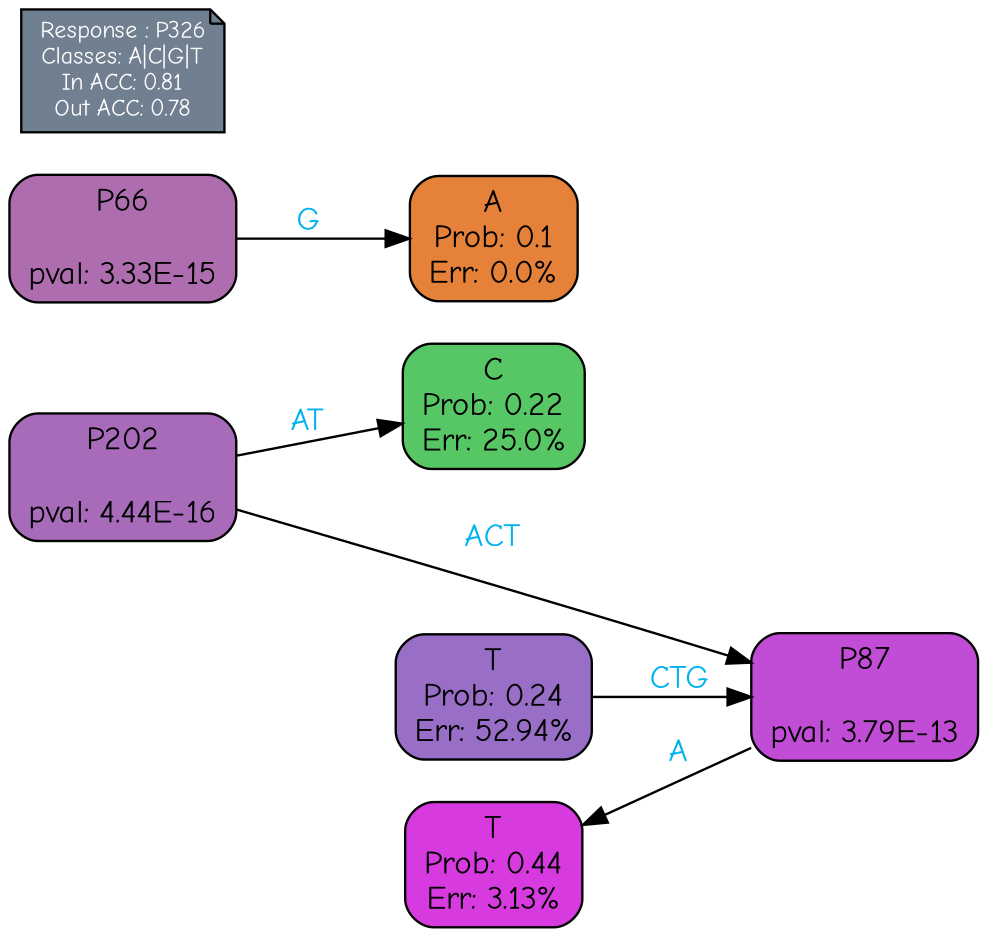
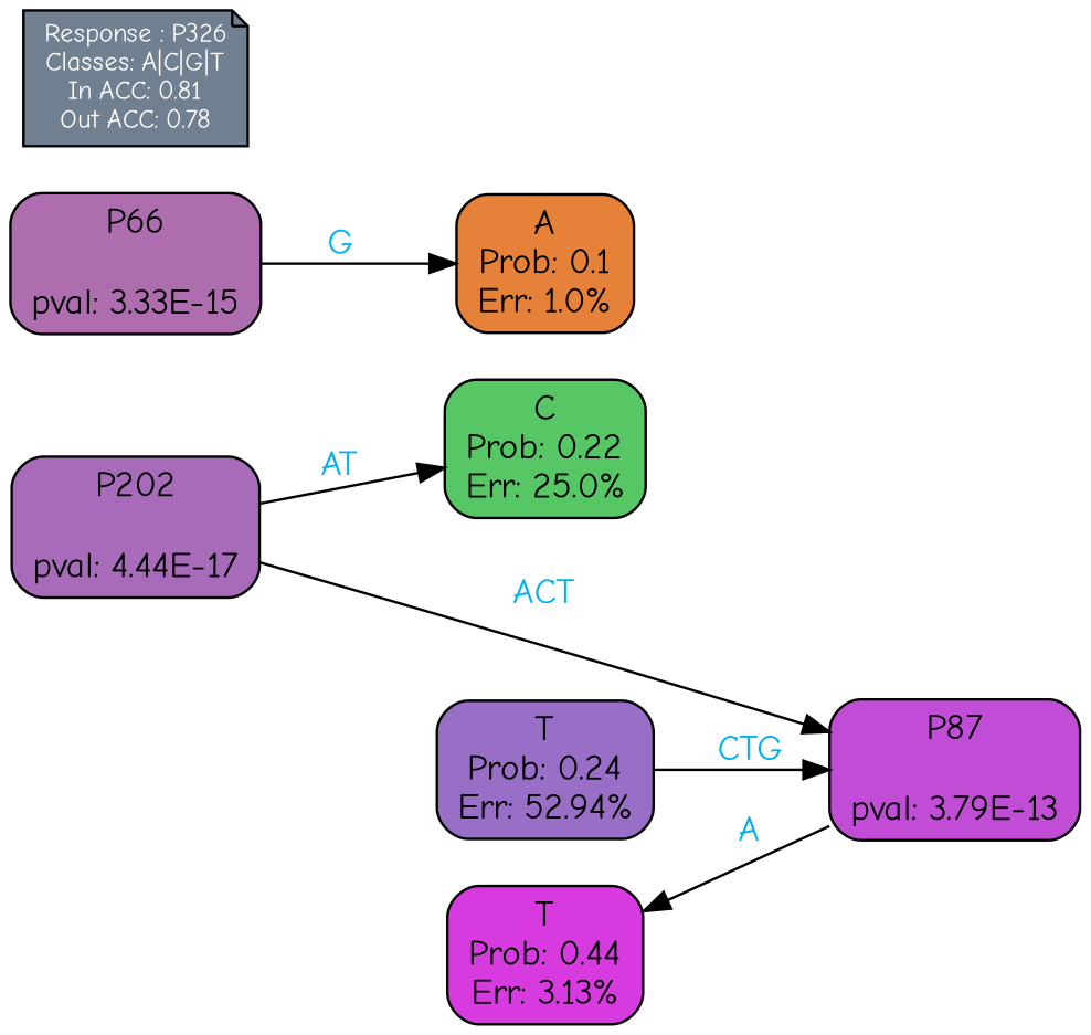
  digraph {
    fontname="Comic Neue"
    rankdir=LR
    ranksep=equally
    splines=polylines
    node [color=black fontname="Comic Neue" shape=box style="filled, rounded"]
    edge [fontcolor=deepskyblue2 fontname="Comic Neue"]
    n1 [fillcolor="#57c664" label="C\nProb: 0.22\nErr: 25.0%"]
    n2 [fillcolor="#d73bdf" label="T\nProb: 0.44\nErr: 3.13%"]
    n3 [fillcolor="#986ec6" label="T\nProb: 0.24\nErr: 52.94%"]
-   n4 [fillcolor="#e58139" label="A\nProb: 0.1\nErr: 0.0%"]
+   n4 [fillcolor="#e58139" label="A\nProb: 0.1\nErr: 1.0%"]
    n5 [align=left fillcolor=slategray fontcolor=white fontsize=10 label="Response : P326\nClasses: A|C|G|T\nIn ACC: 0.81\nOut ACC: 0.78\n" shape=note style=filled]
    n6 [fillcolor="#ad6dae" label="P66\n\npval: 3.33E-15"]
    n7 [fillcolor="#c14dd6" label="P87\n\npval: 3.79E-13"]
-   n8 [fillcolor="#a76bba" label="P202\n\npval: 4.44E-16"]
+   n8 [fillcolor="#a76bba" label="P202\n\npval: 4.44E-17"]
    subgraph sub_1 {
      rank=same
      n1
      n2
      n3
      n4
    }
    subgraph sub_2 {
      rank=same
      n5
      n6
    }
    n3 -> n7 [label=CTG]
    n6 -> n4 [label=G]
    n7 -> n2 [label=A]
    n8 -> n1 [label=AT]
    n8 -> n7 [label=ACT]
  }
